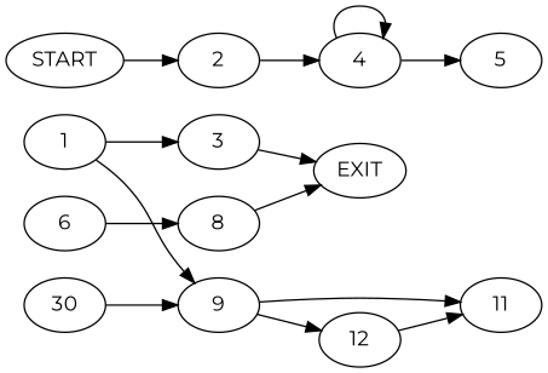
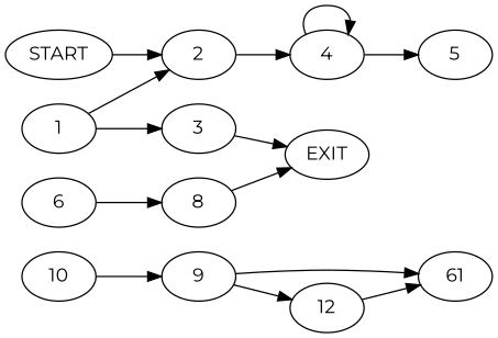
  digraph {
    fontname=Montserrat
    rankdir=LR
    node [fontname=Montserrat]
    edge [fontname=Montserrat]
    n1 [label=START]
    2
    1
    3
    n5 [label=EXIT]
    4
    5
    6
    8
    9
-   11
+   11 [label=61]
    12
-   10 [label=30]
+   10
    n1 -> 2
    2 -> 4
-   1 -> 9
+   1 -> 2
    1 -> 3
    3 -> n5
    4 -> 4
    4 -> 5
    6 -> 8
    8 -> n5
    9 -> 11
    9 -> 12
    12 -> 11
    10 -> 9
  }
